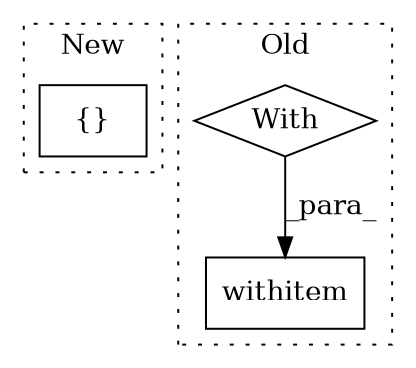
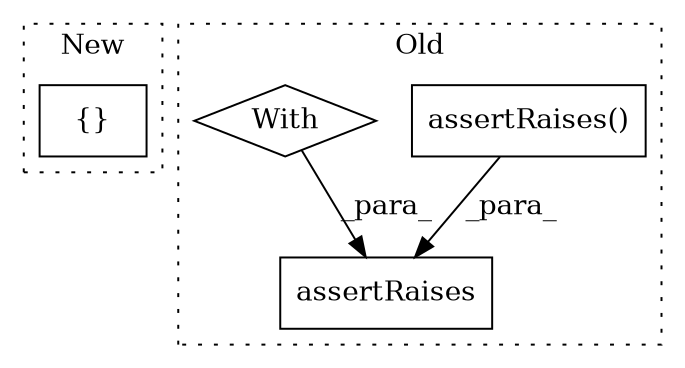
  digraph {
    node [shape=box]
    n1 [a=59 l="2,1" label="{}" s="1193,1193"]
+   n2 [a=75 l="18,1" label="assertRaises()" s="1220,1248"]
    n3 [a=39 l="5,39" label=With s="1215,1224" shape=diamond]
-   n4 [a=49 l=4 label=withitem s=1220]
+   n4 [a=49 l=4 label=assertRaises s=1220]
    subgraph cluster_1 {
      label=New
      style=dotted
      n1
    }
    subgraph cluster_2 {
      label=Old
      style=dotted
+     n2
      n3
      n4
    }
+   n2 -> n4 [label=_para_]
    n3 -> n4 [label=_para_]
  }
